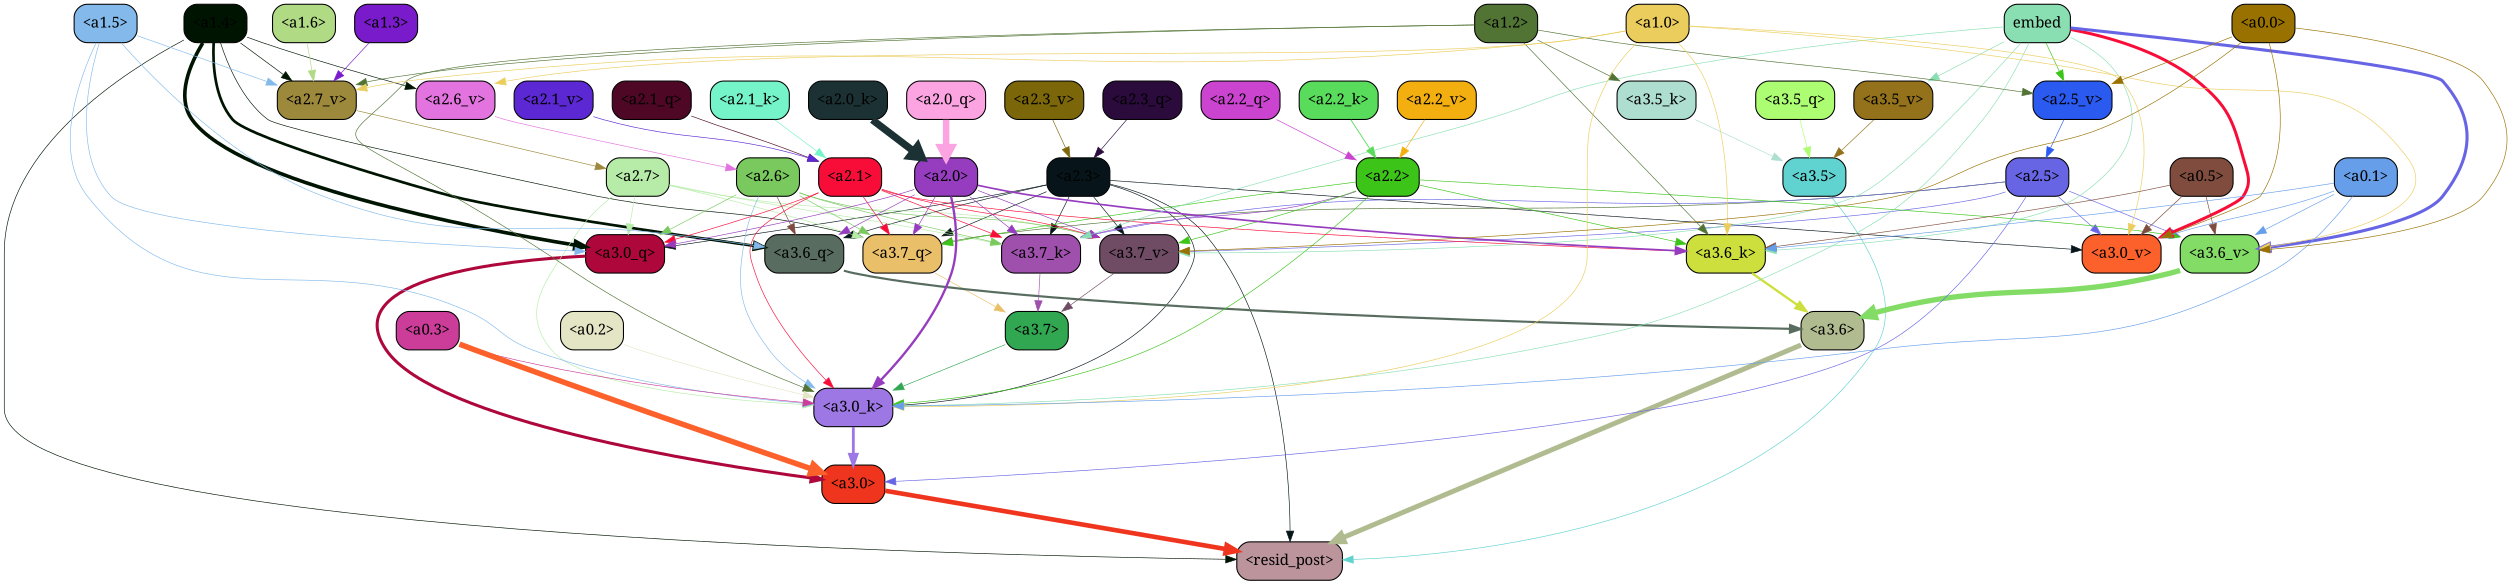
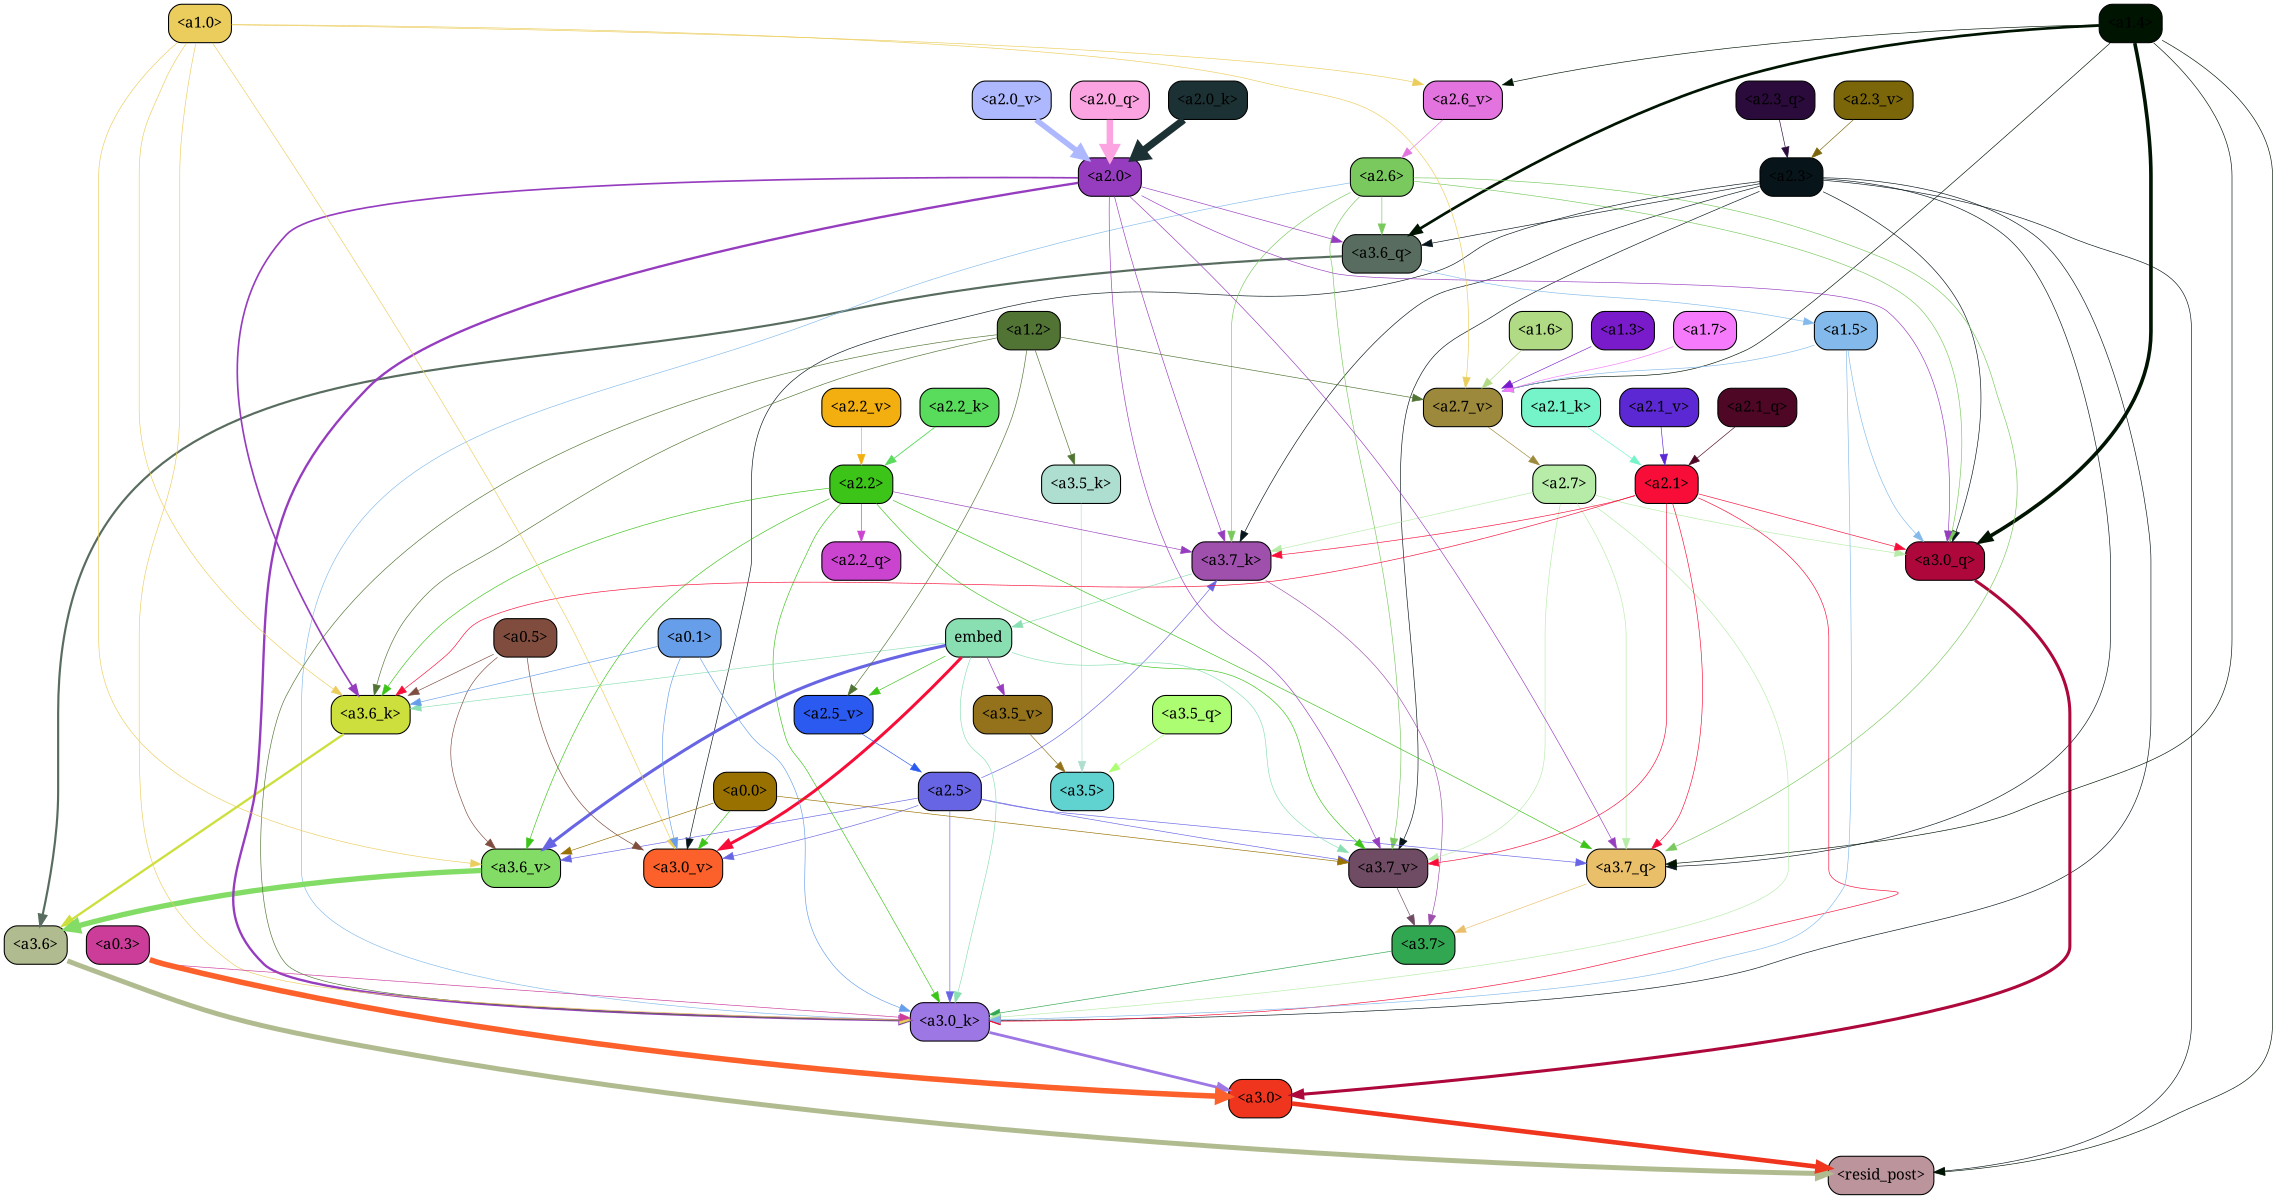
  strict digraph {
    fontname="Noto Serif"
    splines=true
    node [color=black fontname="Noto Serif" shape=box style="filled, rounded"]
    edge [color="#07151b" fontname="Noto Serif" penwidth=0.6]
    "<a3.7>" [fillcolor="#31a752"]
    "<a3.0_k>" [fillcolor="#9d77e4"]
    "<resid_post>" [fillcolor="#bb949c"]
    "<a3.6>" [fillcolor="#b1bb90"]
    "<a3.5>" [fillcolor="#60d2d0"]
    "<a3.0>" [fillcolor="#f0351f"]
    "<a2.3>" [fillcolor="#07151b"]
    "<a3.7_q>" [fillcolor="#eabf6a"]
    "<a3.6_q>" [fillcolor="#586d5f"]
    "<a3.0_q>" [fillcolor="#ad073b"]
    "<a3.7_k>" [fillcolor="#9e50ac"]
    "<a3.7_v>" [fillcolor="#6f4c64"]
    "<a3.0_v>" [fillcolor="#fc612b"]
    "<a1.4>" [fillcolor="#001402"]
    "<a2.7_v>" [fillcolor="#9d893b"]
    "<a2.6_v>" [fillcolor="#e374df"]
    "<a2.7>" [fillcolor="#b6eca8"]
    "<a2.6>" [fillcolor="#79c95e"]
    "<a3.5_q>" [fillcolor="#adfd73"]
    "<a3.6_k>" [fillcolor="#ccdf3c"]
    "<a3.5_k>" [fillcolor="#aeded0"]
    "<a3.6_v>" [fillcolor="#82dc65"]
    "<a3.5_v>" [fillcolor="#93721b"]
    "<a2.5>" [fillcolor="#6865e5"]
    "<a2.2>" [fillcolor="#3cc419"]
    "<a2.1>" [fillcolor="#f80d38"]
    "<a2.0>" [fillcolor="#963cbf"]
    "<a1.5>" [fillcolor="#83baeb"]
    embed [fillcolor="#89dfb2"]
    "<a2.5_v>" [fillcolor="#2b5af0"]
    "<a1.2>" [fillcolor="#517334"]
    "<a1.0>" [fillcolor="#ebcd5d"]
    "<a0.5>" [fillcolor="#7f4c3e"]
    "<a0.1>" [fillcolor="#669eea"]
    "<a0.3>" [fillcolor="#cc3d9a"]
-   "<a0.2>" [fillcolor="#e4e5c5"]
    "<a0.0>" [fillcolor="#987100"]
    "<a2.3_q>" [fillcolor="#2b0a3c"]
    "<a2.2_q>" [fillcolor="#cb44d0"]
    "<a2.1_q>" [fillcolor="#4e0724"]
    "<a2.0_q>" [fillcolor="#fba4e1"]
    "<a2.2_k>" [fillcolor="#59db5c"]
    "<a2.1_k>" [fillcolor="#74f4c8"]
    "<a2.0_k>" [fillcolor="#1c3134"]
    "<a2.3_v>" [fillcolor="#7b670a"]
    "<a2.2_v>" [fillcolor="#f3ae10"]
    "<a2.1_v>" [fillcolor="#5c28d4"]
+   "<a2.0_v>" [fillcolor="#aeb8fe"]
+   "<a1.7>" [fillcolor="#f57bfc"]
    "<a1.6>" [fillcolor="#b1da85"]
    "<a1.3>" [fillcolor="#7a1bcb"]
    "<a3.7>" -> "<a3.0_k>" [color="#31a752"]
    "<a3.0_k>" -> "<a3.0>" [color="#9d77e4" penwidth=2.6274144649505615]
    "<a3.6>" -> "<resid_post>" [color="#b1bb90" penwidth=4.648244500160217]
-   "<a3.5>" -> "<resid_post>" [color="#60d2d0"]
    "<a3.0>" -> "<resid_post>" [color="#f0351f" penwidth=4.3288813829422]
    "<a2.3>" -> "<a3.0_k>"
    "<a2.3>" -> "<resid_post>"
    "<a2.3>" -> "<a3.7_q>"
    "<a2.3>" -> "<a3.6_q>"
    "<a2.3>" -> "<a3.0_q>"
    "<a2.3>" -> "<a3.7_k>"
    "<a2.3>" -> "<a3.7_v>"
    "<a2.3>" -> "<a3.0_v>"
    "<a3.7_q>" -> "<a3.7>" [color="#eabf6a"]
    "<a3.6_q>" -> "<a3.6>" [color="#586d5f" penwidth=2.03758105635643]
    "<a3.0_q>" -> "<a3.0>" [color="#ad073b" penwidth=2.8638100624084473]
    "<a3.7_k>" -> "<a3.7>" [color="#9e50ac"]
    "<a3.7_v>" -> "<a3.7>" [color="#6f4c64"]
    "<a1.4>" -> "<resid_post>" [color="#001402"]
    "<a1.4>" -> "<a3.7_q>" [color="#001402"]
    "<a1.4>" -> "<a3.6_q>" [color="#001402" penwidth=2.5397292599081993]
    "<a1.4>" -> "<a3.0_q>" [color="#001402" penwidth=3.3985572457313538]
    "<a1.4>" -> "<a2.7_v>" [color="#001402"]
    "<a1.4>" -> "<a2.6_v>" [color="#001402"]
    "<a2.7_v>" -> "<a2.7>" [color="#9d893b"]
    "<a2.6_v>" -> "<a2.6>" [color="#e374df"]
    "<a2.7>" -> "<a3.0_k>" [color="#b6eca8"]
    "<a2.7>" -> "<a3.7_q>" [color="#b6eca8"]
    "<a2.7>" -> "<a3.0_q>" [color="#b6eca8"]
    "<a2.7>" -> "<a3.7_k>" [color="#b6eca8"]
    "<a2.7>" -> "<a3.7_v>" [color="#b6eca8"]
    "<a2.6>" -> "<a3.0_k>" [color="#83baeb"]
    "<a2.6>" -> "<a3.7_q>" [color="#79c95e"]
-   "<a2.6>" -> "<a3.6_q>" [color="#7f4c3e"]
+   "<a2.6>" -> "<a3.6_q>" [color="#79c95e"]
    "<a2.6>" -> "<a3.0_q>" [color="#79c95e"]
    "<a2.6>" -> "<a3.7_k>" [color="#79c95e"]
    "<a2.6>" -> "<a3.7_v>" [color="#79c95e"]
    "<a3.5_q>" -> "<a3.5>" [color="#adfd73"]
    "<a3.6_k>" -> "<a3.6>" [color="#ccdf3c" penwidth=2.174198240041733]
    "<a3.5_k>" -> "<a3.5>" [color="#aeded0"]
    "<a3.6_v>" -> "<a3.6>" [color="#82dc65" penwidth=5.002329230308533]
    "<a3.5_v>" -> "<a3.5>" [color="#93721b"]
-   "<a2.5>" -> "<a3.0>" [color="#6865e5"]
-   "<a2.5>" -> "<a3.7_q>" [color="#517334"]
+   "<a2.5>" -> "<a3.0_k>" [color="#6865e5"]
+   "<a2.5>" -> "<a3.7_q>" [color="#6865e5"]
    "<a2.5>" -> "<a3.7_k>" [color="#6865e5"]
    "<a2.5>" -> "<a3.7_v>" [color="#6865e5"]
    "<a2.5>" -> "<a3.0_v>" [color="#6865e5"]
    "<a2.5>" -> "<a3.6_v>" [color="#6865e5"]
    "<a2.2>" -> "<a3.0_k>" [color="#3cc419"]
    "<a2.2>" -> "<a3.7_q>" [color="#3cc419"]
    "<a2.2>" -> "<a3.7_k>" [color="#963cbf"]
    "<a2.2>" -> "<a3.7_v>" [color="#3cc419"]
    "<a2.2>" -> "<a3.6_k>" [color="#3cc419"]
    "<a2.2>" -> "<a3.6_v>" [color="#3cc419"]
    "<a2.1>" -> "<a3.0_k>" [color="#f80d38"]
    "<a2.1>" -> "<a3.7_q>" [color="#f80d38"]
    "<a2.1>" -> "<a3.0_q>" [color="#f80d38"]
    "<a2.1>" -> "<a3.7_k>" [color="#f80d38"]
    "<a2.1>" -> "<a3.7_v>" [color="#f80d38"]
    "<a2.1>" -> "<a3.6_k>" [color="#f80d38"]
    "<a2.0>" -> "<a3.0_k>" [color="#963cbf" penwidth=2.205150544643402]
    "<a2.0>" -> "<a3.7_q>" [color="#963cbf"]
    "<a2.0>" -> "<a3.6_q>" [color="#963cbf"]
    "<a2.0>" -> "<a3.0_q>" [color="#963cbf"]
    "<a2.0>" -> "<a3.7_k>" [color="#963cbf"]
    "<a2.0>" -> "<a3.7_v>" [color="#963cbf"]
    "<a2.0>" -> "<a3.6_k>" [color="#963cbf" penwidth=1.5717863738536835]
    "<a1.5>" -> "<a3.0_k>" [color="#83baeb"]
-   "<a1.5>" -> "<a3.6_q>" [color="#83baeb"]
+   "<a3.6_q>" -> "<a1.5>" [color="#83baeb"]
    "<a1.5>" -> "<a3.0_q>" [color="#83baeb"]
    "<a1.5>" -> "<a2.7_v>" [color="#83baeb"]
    embed -> "<a3.0_k>" [color="#89dfb2"]
-   embed -> "<a3.7_k>" [color="#89dfb2"]
+   "<a3.7_k>" -> embed [color="#89dfb2"]
    embed -> "<a3.7_v>" [color="#89dfb2"]
    embed -> "<a3.0_v>" [color="#f80d38" penwidth=2.812090039253235]
    embed -> "<a3.6_k>" [color="#89dfb2"]
    embed -> "<a3.6_v>" [color="#6865e5" penwidth=2.882729172706604]
-   embed -> "<a3.5_v>" [color="#89dfb2"]
+   embed -> "<a3.5_v>" [color="#963cbf"]
    embed -> "<a2.5_v>" [color="#3cc419"]
    "<a2.5_v>" -> "<a2.5>" [color="#2b5af0"]
    "<a1.2>" -> "<a3.0_k>" [color="#517334"]
    "<a1.2>" -> "<a2.7_v>" [color="#517334"]
    "<a1.2>" -> "<a3.6_k>" [color="#517334"]
    "<a1.2>" -> "<a3.5_k>" [color="#517334"]
    "<a1.2>" -> "<a2.5_v>" [color="#517334"]
    "<a1.0>" -> "<a3.0_k>" [color="#ebcd5d"]
    "<a1.0>" -> "<a3.0_v>" [color="#ebcd5d"]
    "<a1.0>" -> "<a2.7_v>" [color="#ebcd5d"]
    "<a1.0>" -> "<a2.6_v>" [color="#ebcd5d"]
    "<a1.0>" -> "<a3.6_k>" [color="#ebcd5d"]
    "<a1.0>" -> "<a3.6_v>" [color="#ebcd5d"]
    "<a0.5>" -> "<a3.0_v>" [color="#7f4c3e" penwidth=0.6281400918960571]
    "<a0.5>" -> "<a3.6_k>" [color="#7f4c3e"]
    "<a0.5>" -> "<a3.6_v>" [color="#7f4c3e"]
    "<a0.1>" -> "<a3.0_k>" [color="#669eea"]
    "<a0.1>" -> "<a3.0_v>" [color="#669eea"]
    "<a0.1>" -> "<a3.6_k>" [color="#669eea"]
-   "<a0.1>" -> "<a3.6_v>" [color="#669eea"]
    "<a0.3>" -> "<a3.0_k>" [color="#cc3d9a"]
    "<a0.3>" -> "<a3.0>" [color="#fc612b" penwidth=5.188832879066467]
-   "<a0.2>" -> "<a3.0_k>" [color="#e4e5c5"]
    "<a0.0>" -> "<a3.7_v>" [color="#987100"]
-   "<a0.0>" -> "<a3.0_v>" [color="#987100"]
+   "<a0.0>" -> "<a3.0_v>" [color="#3cc419"]
    "<a0.0>" -> "<a3.6_v>" [color="#987100"]
-   "<a0.0>" -> "<a2.5_v>" [color="#987100"]
    "<a2.3_q>" -> "<a2.3>" [color="#2b0a3c"]
-   "<a2.2_q>" -> "<a2.2>" [color="#cb44d0" penwidth=0.6299107074737549]
+   "<a2.2>" -> "<a2.2_q>" [color="#cb44d0" penwidth=0.6299107074737549]
    "<a2.1_q>" -> "<a2.1>" [color="#4e0724"]
    "<a2.0_q>" -> "<a2.0>" [color="#fba4e1" penwidth=6.081655263900757]
    "<a2.2_k>" -> "<a2.2>" [color="#59db5c" penwidth=0.8337457180023193]
    "<a2.1_k>" -> "<a2.1>" [color="#74f4c8"]
    "<a2.0_k>" -> "<a2.0>" [color="#1c3134" penwidth=6.795950889587402]
    "<a2.3_v>" -> "<a2.3>" [color="#7b670a"]
    "<a2.2_v>" -> "<a2.2>" [color="#f3ae10"]
    "<a2.1_v>" -> "<a2.1>" [color="#5c28d4"]
+   "<a2.0_v>" -> "<a2.0>" [color="#aeb8fe" penwidth=5.211444020271301]
+   "<a1.7>" -> "<a2.7_v>" [color="#f57bfc"]
    "<a1.6>" -> "<a2.7_v>" [color="#b1da85"]
    "<a1.3>" -> "<a2.7_v>" [color="#7a1bcb"]
  }
